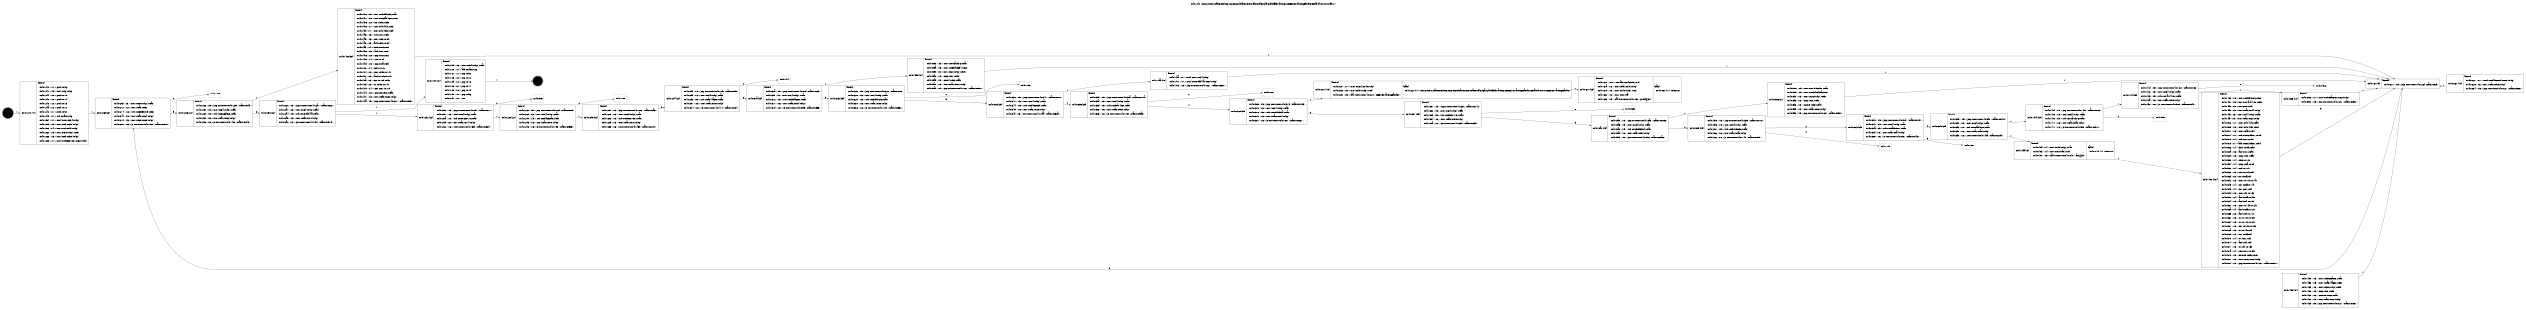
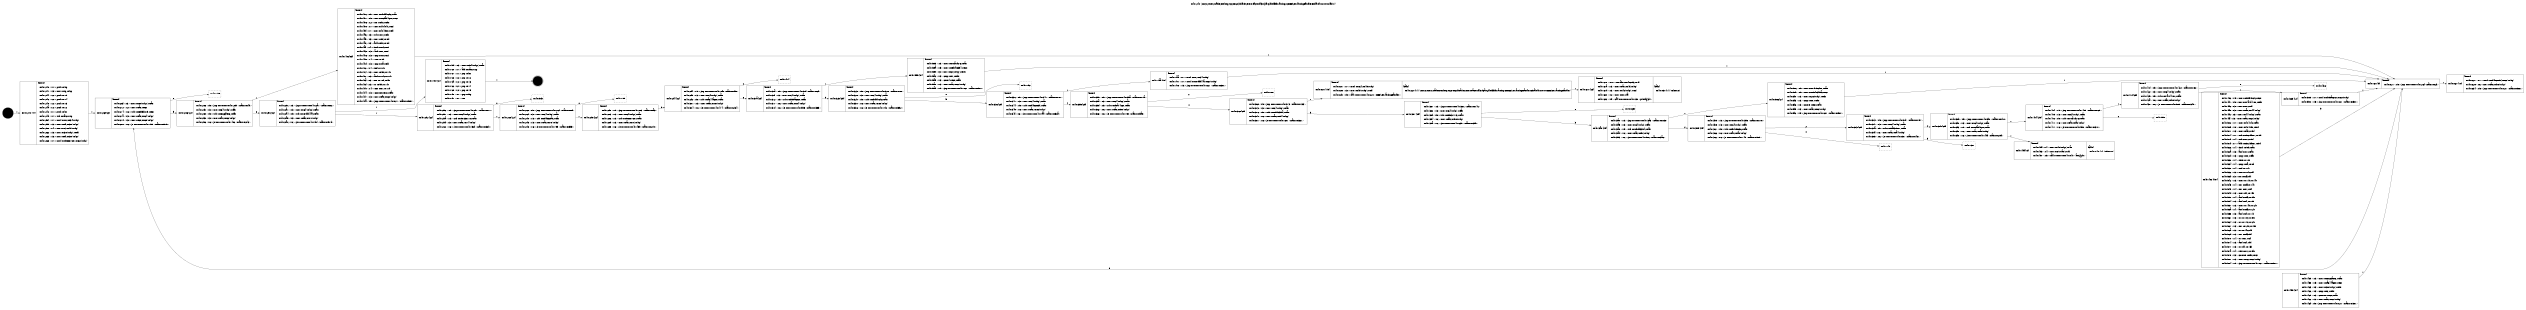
  digraph {
    label="0x401240 (/mnt/c/Users/mathe/Desktop/tcc/POCII/binaries/extr_reactosdll3rdpartylibtifftif_warning.c_TIFFSetWarningHandler_Final-ollvm.out::main(0))"
    labelloc=t
    rankdir=LR
    node [shape=record]
    Entry [fillcolor=black height=0.3 shape=circle style=filled width=0.3]
    n2 [label="{\n     0x401240 [47]\l\n     | [instrs]\l\n     &nbsp;&nbsp;0x401240 \<+1\>: push %rbp\l\n     &nbsp;&nbsp;0x401241 \<+3\>: mov %rsp,%rbp\l\n     &nbsp;&nbsp;0x401244 \<+2\>: push %r15\l\n     &nbsp;&nbsp;0x401246 \<+2\>: push %r14\l\n     &nbsp;&nbsp;0x401248 \<+2\>: push %r13\l\n     &nbsp;&nbsp;0x40124a \<+2\>: push %r12\l\n     &nbsp;&nbsp;0x40124c \<+1\>: push %rbx\l\n     &nbsp;&nbsp;0x40124d \<+7\>: sub $0xa8,%rsp\l\n     &nbsp;&nbsp;0x401254 \<+7\>: movl $0x0,-0x34(%rbp)\l\n     &nbsp;&nbsp;0x40125b \<+3\>: mov %edi,-0x38(%rbp)\l\n     &nbsp;&nbsp;0x40125e \<+4\>: mov %rsi,-0x40(%rbp)\l\n     &nbsp;&nbsp;0x401262 \<+3\>: mov -0x38(%rbp),%edi\l\n     &nbsp;&nbsp;0x401265 \<+3\>: mov %edi,-0x30(%rbp)\l\n     &nbsp;&nbsp;0x401268 \<+7\>: movl $0x98887ce1,-0x60(%rbp)\l\n  }"]
    n3 [label="{\n     0x40126f [23]\l\n     | [instrs]\l\n     &nbsp;&nbsp;0x40126f \<+3\>: mov -0x60(%rbp),%eax\l\n     &nbsp;&nbsp;0x401272 \<+2\>: mov %eax,%ecx\l\n     &nbsp;&nbsp;0x401274 \<+6\>: sub $0x859f0319,%ecx\l\n     &nbsp;&nbsp;0x40127a \<+3\>: mov %eax,-0x64(%rbp)\l\n     &nbsp;&nbsp;0x40127d \<+3\>: mov %ecx,-0x68(%rbp)\l\n     &nbsp;&nbsp;0x401280 \<+6\>: je 0000000000401755 \<main+0x515\>\l\n  }"]
    n4 [label="{\n     0x401755\l\n  }" style=dashed]
    n5 [label="{\n     0x401286 [22]\l\n     | [instrs]\l\n     &nbsp;&nbsp;0x401286 \<+5\>: jmp 000000000040128b \<main+0x4b\>\l\n     &nbsp;&nbsp;0x40128b \<+3\>: mov -0x64(%rbp),%eax\l\n     &nbsp;&nbsp;0x40128e \<+5\>: sub $0x866cae06,%eax\l\n     &nbsp;&nbsp;0x401293 \<+3\>: mov %eax,-0x6c(%rbp)\l\n     &nbsp;&nbsp;0x401296 \<+6\>: je 000000000040148c \<main+0x24c\>\l\n  }"]
    n6 [label="{\n     0x40148c [83]\l\n     | [instrs]\l\n     &nbsp;&nbsp;0x40148c \<+5\>: mov $0xbdf7bcdc,%eax\l\n     &nbsp;&nbsp;0x401491 \<+5\>: mov $0x6da54620,%ecx\l\n     &nbsp;&nbsp;0x401496 \<+2\>: xor %edx,%edx\l\n     &nbsp;&nbsp;0x401498 \<+7\>: mov 0x40404c,%esi\l\n     &nbsp;&nbsp;0x40149f \<+7\>: mov 0x404050,%edi\l\n     &nbsp;&nbsp;0x4014a6 \<+3\>: sub $0x1,%edx\l\n     &nbsp;&nbsp;0x4014a9 \<+3\>: mov %esi,%r8d\l\n     &nbsp;&nbsp;0x4014ac \<+3\>: add %edx,%r8d\l\n     &nbsp;&nbsp;0x4014af \<+4\>: imul %r8d,%esi\l\n     &nbsp;&nbsp;0x4014b3 \<+3\>: and $0x1,%esi\l\n     &nbsp;&nbsp;0x4014b6 \<+3\>: cmp $0x0,%esi\l\n     &nbsp;&nbsp;0x4014b9 \<+4\>: sete %r9b\l\n     &nbsp;&nbsp;0x4014bd \<+3\>: cmp $0xa,%edi\l\n     &nbsp;&nbsp;0x4014c0 \<+4\>: setl %r10b\l\n     &nbsp;&nbsp;0x4014c4 \<+3\>: mov %r9b,%r11b\l\n     &nbsp;&nbsp;0x4014c7 \<+3\>: and %r10b,%r11b\l\n     &nbsp;&nbsp;0x4014ca \<+3\>: xor %r10b,%r9b\l\n     &nbsp;&nbsp;0x4014cd \<+3\>: or %r9b,%r11b\l\n     &nbsp;&nbsp;0x4014d0 \<+4\>: test $0x1,%r11b\l\n     &nbsp;&nbsp;0x4014d4 \<+3\>: cmovne %ecx,%eax\l\n     &nbsp;&nbsp;0x4014d7 \<+3\>: mov %eax,-0x60(%rbp)\l\n     &nbsp;&nbsp;0x4014da \<+5\>: jmp 0000000000401821 \<main+0x5e1\>\l\n  }"]
    n7 [label="{\n     0x40129c [22]\l\n     | [instrs]\l\n     &nbsp;&nbsp;0x40129c \<+5\>: jmp 00000000004012a1 \<main+0x61\>\l\n     &nbsp;&nbsp;0x4012a1 \<+3\>: mov -0x64(%rbp),%eax\l\n     &nbsp;&nbsp;0x4012a4 \<+5\>: sub $0x87bfd44a,%eax\l\n     &nbsp;&nbsp;0x4012a9 \<+3\>: mov %eax,-0x70(%rbp)\l\n     &nbsp;&nbsp;0x4012ac \<+6\>: je 00000000004017bd \<main+0x57d\>\l\n  }"]
    n8 [label="{\n     0x401821 [5]\l\n     | [instrs]\l\n     &nbsp;&nbsp;0x401821 \<+5\>: jmp 000000000040126f \<main+0x2f\>\l\n  }"]
    n9 [label="{\n     0x4017bd [21]\l\n     | [instrs]\l\n     &nbsp;&nbsp;0x4017bd \<+3\>: mov -0x34(%rbp),%eax\l\n     &nbsp;&nbsp;0x4017c0 \<+7\>: add $0xa8,%rsp\l\n     &nbsp;&nbsp;0x4017c7 \<+1\>: pop %rbx\l\n     &nbsp;&nbsp;0x4017c8 \<+2\>: pop %r12\l\n     &nbsp;&nbsp;0x4017ca \<+2\>: pop %r13\l\n     &nbsp;&nbsp;0x4017cc \<+2\>: pop %r14\l\n     &nbsp;&nbsp;0x4017ce \<+2\>: pop %r15\l\n     &nbsp;&nbsp;0x4017d0 \<+1\>: pop %rbp\l\n     &nbsp;&nbsp;0x4017d1 \<+1\>: ret\l\n  }"]
    n10 [label="{\n     0x4012b2 [22]\l\n     | [instrs]\l\n     &nbsp;&nbsp;0x4012b2 \<+5\>: jmp 00000000004012b7 \<main+0x77\>\l\n     &nbsp;&nbsp;0x4012b7 \<+3\>: mov -0x64(%rbp),%eax\l\n     &nbsp;&nbsp;0x4012ba \<+5\>: sub $0x91c5e118,%eax\l\n     &nbsp;&nbsp;0x4012bf \<+3\>: mov %eax,-0x74(%rbp)\l\n     &nbsp;&nbsp;0x4012c2 \<+6\>: je 00000000004015cb \<main+0x38b\>\l\n  }"]
    Exit [fillcolor=black height=0.3 peripheries=2 shape=circle style=filled width=0.3]
    n12 [label="{\n     0x4015cb\l\n  }" style=dashed]
    n13 [label="{\n     0x4012c8 [22]\l\n     | [instrs]\l\n     &nbsp;&nbsp;0x4012c8 \<+5\>: jmp 00000000004012cd \<main+0x8d\>\l\n     &nbsp;&nbsp;0x4012cd \<+3\>: mov -0x64(%rbp),%eax\l\n     &nbsp;&nbsp;0x4012d0 \<+5\>: sub $0x9453c9ac,%eax\l\n     &nbsp;&nbsp;0x4012d5 \<+3\>: mov %eax,-0x78(%rbp)\l\n     &nbsp;&nbsp;0x4012d8 \<+6\>: je 0000000000401799 \<main+0x559\>\l\n  }"]
    n14 [label="{\n     0x401627 [18]\l\n     | [instrs]\l\n     &nbsp;&nbsp;0x401627 \<+7\>: movl $0xd45c8e5d,-0x60(%rbp)\l\n     &nbsp;&nbsp;0x40162e \<+6\>: mov %eax,-0xb8(%rbp)\l\n     &nbsp;&nbsp;0x401634 \<+5\>: jmp 0000000000401821 \<main+0x5e1\>\l\n  }"]
    n15 [label="{\n     0x401799\l\n  }" style=dashed]
    n16 [label="{\n     0x4012de [22]\l\n     | [instrs]\l\n     &nbsp;&nbsp;0x4012de \<+5\>: jmp 00000000004012e3 \<main+0xa3\>\l\n     &nbsp;&nbsp;0x4012e3 \<+3\>: mov -0x64(%rbp),%eax\l\n     &nbsp;&nbsp;0x4012e6 \<+5\>: sub $0x98887ce1,%eax\l\n     &nbsp;&nbsp;0x4012eb \<+3\>: mov %eax,-0x7c(%rbp)\l\n     &nbsp;&nbsp;0x4012ee \<+6\>: je 0000000000401459 \<main+0x219\>\l\n  }"]
    n17 [label="{\n     0x401610 [23]\l\n     | [instrs]\l\n     &nbsp;&nbsp;0x401610 \<+10\>: movabs $0x4020f2,%rdi\l\n     &nbsp;&nbsp;0x40161a \<+3\>: mov %eax,-0x4c(%rbp)\l\n     &nbsp;&nbsp;0x40161d \<+3\>: mov -0x4c(%rbp),%esi\l\n     &nbsp;&nbsp;0x401620 \<+2\>: mov $0x0,%al\l\n     &nbsp;&nbsp;0x401622 \<+5\>: call 0000000000401030 \<printf@plt\>\l\n     | [calls]\l\n     &nbsp;&nbsp;0x401030 \{1\} (unknown)\l\n  }"]
    n18 [label="{\n     0x4012f4 [22]\l\n     | [instrs]\l\n     &nbsp;&nbsp;0x4012f4 \<+5\>: jmp 00000000004012f9 \<main+0xb9\>\l\n     &nbsp;&nbsp;0x4012f9 \<+3\>: mov -0x64(%rbp),%eax\l\n     &nbsp;&nbsp;0x4012fc \<+5\>: sub $0xa644a68e,%eax\l\n     &nbsp;&nbsp;0x401301 \<+3\>: mov %eax,-0x80(%rbp)\l\n     &nbsp;&nbsp;0x401304 \<+6\>: je 0000000000401474 \<main+0x234\>\l\n  }"]
    n19 [label="{\n     0x401436\l\n  }" style=dashed]
    n20 [label="{\n     0x401459 [27]\l\n     | [instrs]\l\n     &nbsp;&nbsp;0x401459 \<+5\>: mov $0x866cae06,%eax\l\n     &nbsp;&nbsp;0x40145e \<+5\>: mov $0xa644a68e,%ecx\l\n     &nbsp;&nbsp;0x401463 \<+3\>: mov -0x30(%rbp),%edx\l\n     &nbsp;&nbsp;0x401466 \<+3\>: cmp $0x2,%edx\l\n     &nbsp;&nbsp;0x401469 \<+3\>: cmovne %ecx,%eax\l\n     &nbsp;&nbsp;0x40146c \<+3\>: mov %eax,-0x60(%rbp)\l\n     &nbsp;&nbsp;0x40146f \<+5\>: jmp 0000000000401821 \<main+0x5e1\>\l\n  }"]
    n21 [label="{\n     0x401474\l\n  }" style=dashed]
    n22 [label="{\n     0x40130a [25]\l\n     | [instrs]\l\n     &nbsp;&nbsp;0x40130a \<+5\>: jmp 000000000040130f \<main+0xcf\>\l\n     &nbsp;&nbsp;0x40130f \<+3\>: mov -0x64(%rbp),%eax\l\n     &nbsp;&nbsp;0x401312 \<+5\>: sub $0xb99a68c0,%eax\l\n     &nbsp;&nbsp;0x401317 \<+6\>: mov %eax,-0x84(%rbp)\l\n     &nbsp;&nbsp;0x40131d \<+6\>: je 0000000000401595 \<main+0x355\>\l\n  }"]
    n23 [label="{\n     0x401589 [12]\l\n     | [instrs]\l\n     &nbsp;&nbsp;0x401589 \<+7\>: movl $0xb99a68c0,-0x60(%rbp)\l\n     &nbsp;&nbsp;0x401590 \<+5\>: jmp 0000000000401821 \<main+0x5e1\>\l\n  }"]
    n24 [label="{\n     0x401595 [27]\l\n     | [instrs]\l\n     &nbsp;&nbsp;0x401595 \<+5\>: mov $0x76a1fc76,%eax\l\n     &nbsp;&nbsp;0x40159a \<+5\>: mov $0xebdb3394,%ecx\l\n     &nbsp;&nbsp;0x40159f \<+3\>: mov -0x2c(%rbp),%edx\l\n     &nbsp;&nbsp;0x4015a2 \<+3\>: cmp $0x1,%edx\l\n     &nbsp;&nbsp;0x4015a5 \<+3\>: cmovl %ecx,%eax\l\n     &nbsp;&nbsp;0x4015a8 \<+3\>: mov %eax,-0x60(%rbp)\l\n     &nbsp;&nbsp;0x4015ab \<+5\>: jmp 0000000000401821 \<main+0x5e1\>\l\n  }"]
    n25 [label="{\n     0x401323 [25]\l\n     | [instrs]\l\n     &nbsp;&nbsp;0x401323 \<+5\>: jmp 0000000000401328 \<main+0xe8\>\l\n     &nbsp;&nbsp;0x401328 \<+3\>: mov -0x64(%rbp),%eax\l\n     &nbsp;&nbsp;0x40132b \<+5\>: sub $0xbdf7bcdc,%eax\l\n     &nbsp;&nbsp;0x401330 \<+6\>: mov %eax,-0x88(%rbp)\l\n     &nbsp;&nbsp;0x401336 \<+6\>: je 00000000004017d2 \<main+0x592\>\l\n  }"]
    n26 [label="{\n     0x40141d [25]\l\n     | [instrs]\l\n     &nbsp;&nbsp;0x40141d \<+5\>: jmp 0000000000401422 \<main+0x1e2\>\l\n     &nbsp;&nbsp;0x401422 \<+3\>: mov -0x64(%rbp),%eax\l\n     &nbsp;&nbsp;0x401425 \<+5\>: sub $0x7a7d4180,%eax\l\n     &nbsp;&nbsp;0x40142a \<+6\>: mov %eax,-0xb0(%rbp)\l\n     &nbsp;&nbsp;0x401430 \<+6\>: je 0000000000401589 \<main+0x349\>\l\n  }"]
    n27 [label="{\n     0x4017d2\l\n  }" style=dashed]
    n28 [label="{\n     0x40133c [25]\l\n     | [instrs]\l\n     &nbsp;&nbsp;0x40133c \<+5\>: jmp 0000000000401341 \<main+0x101\>\l\n     &nbsp;&nbsp;0x401341 \<+3\>: mov -0x64(%rbp),%eax\l\n     &nbsp;&nbsp;0x401344 \<+5\>: sub $0xd45c8e5d,%eax\l\n     &nbsp;&nbsp;0x401349 \<+6\>: mov %eax,-0x8c(%rbp)\l\n     &nbsp;&nbsp;0x40134f \<+6\>: je 00000000004017aa \<main+0x56a\>\l\n  }"]
    n29 [label="{\n     0x4015b0\l\n  }" style=dashed]
    n30 [label="{\n     0x4017aa [19]\l\n     | [instrs]\l\n     &nbsp;&nbsp;0x4017aa \<+7\>: movl $0x0,-0x34(%rbp)\l\n     &nbsp;&nbsp;0x4017b1 \<+7\>: movl $0x87bfd44a,-0x60(%rbp)\l\n     &nbsp;&nbsp;0x4017b8 \<+5\>: jmp 0000000000401821 \<main+0x5e1\>\l\n  }"]
    n31 [label="{\n     0x401355 [25]\l\n     | [instrs]\l\n     &nbsp;&nbsp;0x401355 \<+5\>: jmp 000000000040135a \<main+0x11a\>\l\n     &nbsp;&nbsp;0x40135a \<+3\>: mov -0x64(%rbp),%eax\l\n     &nbsp;&nbsp;0x40135d \<+5\>: sub $0xdea74c60,%eax\l\n     &nbsp;&nbsp;0x401362 \<+6\>: mov %eax,-0x90(%rbp)\l\n     &nbsp;&nbsp;0x401368 \<+6\>: je 00000000004017ee \<main+0x5ae\>\l\n  }"]
    n32 [label="{\n     0x4014ec [157]\l\n     | [instrs]\l\n     &nbsp;&nbsp;0x4014ec \<+5\>: mov $0xbdf7bcdc,%ecx\l\n     &nbsp;&nbsp;0x4014f1 \<+5\>: mov $0x7a7d4180,%edx\l\n     &nbsp;&nbsp;0x4014f6 \<+3\>: mov $0x1,%sil\l\n     &nbsp;&nbsp;0x4014f9 \<+3\>: mov %eax,-0x44(%rbp)\l\n     &nbsp;&nbsp;0x4014fc \<+3\>: mov -0x44(%rbp),%eax\l\n     &nbsp;&nbsp;0x4014ff \<+3\>: mov %eax,-0x2c(%rbp)\l\n     &nbsp;&nbsp;0x401502 \<+7\>: mov 0x40404c,%eax\l\n     &nbsp;&nbsp;0x401509 \<+8\>: mov 0x404050,%r8d\l\n     &nbsp;&nbsp;0x401511 \<+3\>: mov %eax,%r9d\l\n     &nbsp;&nbsp;0x401514 \<+7\>: sub $0x961bfe81,%r9d\l\n     &nbsp;&nbsp;0x40151b \<+4\>: sub $0x1,%r9d\l\n     &nbsp;&nbsp;0x40151f \<+7\>: add $0x961bfe81,%r9d\l\n     &nbsp;&nbsp;0x401526 \<+4\>: imul %r9d,%eax\l\n     &nbsp;&nbsp;0x40152a \<+3\>: and $0x1,%eax\l\n     &nbsp;&nbsp;0x40152d \<+3\>: cmp $0x0,%eax\l\n     &nbsp;&nbsp;0x401530 \<+4\>: sete %r10b\l\n     &nbsp;&nbsp;0x401534 \<+4\>: cmp $0xa,%r8d\l\n     &nbsp;&nbsp;0x401538 \<+4\>: setl %r11b\l\n     &nbsp;&nbsp;0x40153c \<+3\>: mov %r10b,%bl\l\n     &nbsp;&nbsp;0x40153f \<+3\>: xor $0xff,%bl\l\n     &nbsp;&nbsp;0x401542 \<+3\>: mov %r11b,%r14b\l\n     &nbsp;&nbsp;0x401545 \<+4\>: xor $0xff,%r14b\l\n     &nbsp;&nbsp;0x401549 \<+4\>: xor $0x1,%sil\l\n     &nbsp;&nbsp;0x40154d \<+3\>: mov %bl,%r15b\l\n     &nbsp;&nbsp;0x401550 \<+4\>: and $0xff,%r15b\l\n     &nbsp;&nbsp;0x401554 \<+3\>: and %sil,%r10b\l\n     &nbsp;&nbsp;0x401557 \<+3\>: mov %r14b,%r12b\l\n     &nbsp;&nbsp;0x40155a \<+4\>: and $0xff,%r12b\l\n     &nbsp;&nbsp;0x40155e \<+3\>: and %sil,%r11b\l\n     &nbsp;&nbsp;0x401561 \<+3\>: or %r10b,%r15b\l\n     &nbsp;&nbsp;0x401564 \<+3\>: or %r11b,%r12b\l\n     &nbsp;&nbsp;0x401567 \<+3\>: xor %r12b,%r15b\l\n     &nbsp;&nbsp;0x40156a \<+3\>: or %r14b,%bl\l\n     &nbsp;&nbsp;0x40156d \<+3\>: xor $0xff,%bl\l\n     &nbsp;&nbsp;0x401570 \<+4\>: or $0x1,%sil\l\n     &nbsp;&nbsp;0x401574 \<+3\>: and %sil,%bl\l\n     &nbsp;&nbsp;0x401577 \<+3\>: or %bl,%r15b\l\n     &nbsp;&nbsp;0x40157a \<+4\>: test $0x1,%r15b\l\n     &nbsp;&nbsp;0x40157e \<+3\>: cmovne %edx,%ecx\l\n     &nbsp;&nbsp;0x401581 \<+3\>: mov %ecx,-0x60(%rbp)\l\n     &nbsp;&nbsp;0x401584 \<+5\>: jmp 0000000000401821 \<main+0x5e1\>\l\n  }"]
    n33 [label="{\n     0x4017ee\l\n  }" style=dashed]
    n34 [label="{\n     0x40136e [25]\l\n     | [instrs]\l\n     &nbsp;&nbsp;0x40136e \<+5\>: jmp 0000000000401373 \<main+0x133\>\l\n     &nbsp;&nbsp;0x401373 \<+3\>: mov -0x64(%rbp),%eax\l\n     &nbsp;&nbsp;0x401376 \<+5\>: sub $0xe54e3b5a,%eax\l\n     &nbsp;&nbsp;0x40137b \<+6\>: mov %eax,-0x94(%rbp)\l\n     &nbsp;&nbsp;0x401381 \<+6\>: je 0000000000401601 \<main+0x3c1\>\l\n  }"]
    n35 [label="{\n     0x401404 [25]\l\n     | [instrs]\l\n     &nbsp;&nbsp;0x401404 \<+5\>: jmp 0000000000401409 \<main+0x1c9\>\l\n     &nbsp;&nbsp;0x401409 \<+3\>: mov -0x64(%rbp),%eax\l\n     &nbsp;&nbsp;0x40140c \<+5\>: sub $0x76a1fc76,%eax\l\n     &nbsp;&nbsp;0x401411 \<+6\>: mov %eax,-0xac(%rbp)\l\n     &nbsp;&nbsp;0x401417 \<+6\>: je 00000000004015b0 \<main+0x370\>\l\n  }"]
    n36 [label="{\n     0x401601 [15]\l\n     | [instrs]\l\n     &nbsp;&nbsp;0x401601 \<+7\>: movl $0x64,-0x48(%rbp)\l\n     &nbsp;&nbsp;0x401608 \<+3\>: mov -0x48(%rbp),%edi\l\n     &nbsp;&nbsp;0x40160b \<+5\>: call 0000000000401220 \<TIFFSetWarningHandler\>\l\n     | [calls]\l\n     &nbsp;&nbsp;0x401220 \{1\} (/mnt/c/Users/mathe/Desktop/tcc/POCII/binaries/extr_reactosdll3rdpartylibtifftif_warning.c_TIFFSetWarningHandler_Final-ollvm.out::TIFFSetWarningHandler)\l\n  }"]
    n37 [label="{\n     0x401387 [25]\l\n     | [instrs]\l\n     &nbsp;&nbsp;0x401387 \<+5\>: jmp 000000000040138c \<main+0x14c\>\l\n     &nbsp;&nbsp;0x40138c \<+3\>: mov -0x64(%rbp),%eax\l\n     &nbsp;&nbsp;0x40138f \<+5\>: sub $0xe96b7713,%eax\l\n     &nbsp;&nbsp;0x401394 \<+6\>: mov %eax,-0x98(%rbp)\l\n     &nbsp;&nbsp;0x40139a \<+6\>: je 0000000000401639 \<main+0x3f9\>\l\n  }"]
    n38 [label="{\n     0x4014df [13]\l\n     | [instrs]\l\n     &nbsp;&nbsp;0x4014df \<+4\>: mov -0x40(%rbp),%rax\l\n     &nbsp;&nbsp;0x4014e3 \<+4\>: mov 0x8(%rax),%rdi\l\n     &nbsp;&nbsp;0x4014e7 \<+5\>: call 0000000000401040 \<atoi@plt\>\l\n     | [calls]\l\n     &nbsp;&nbsp;0x401040 \{1\} (unknown)\l\n  }"]
    n39 [label="{\n     0x401639\l\n  }" style=dashed]
    n40 [label="{\n     0x4013a0 [25]\l\n     | [instrs]\l\n     &nbsp;&nbsp;0x4013a0 \<+5\>: jmp 00000000004013a5 \<main+0x165\>\l\n     &nbsp;&nbsp;0x4013a5 \<+3\>: mov -0x64(%rbp),%eax\l\n     &nbsp;&nbsp;0x4013a8 \<+5\>: sub $0xebdb3394,%eax\l\n     &nbsp;&nbsp;0x4013ad \<+6\>: mov %eax,-0x9c(%rbp)\l\n     &nbsp;&nbsp;0x4013b3 \<+6\>: je 00000000004015e6 \<main+0x3a6\>\l\n  }"]
    n41 [label="{\n     0x4013eb [25]\l\n     | [instrs]\l\n     &nbsp;&nbsp;0x4013eb \<+5\>: jmp 00000000004013f0 \<main+0x1b0\>\l\n     &nbsp;&nbsp;0x4013f0 \<+3\>: mov -0x64(%rbp),%eax\l\n     &nbsp;&nbsp;0x4013f3 \<+5\>: sub $0x6da54620,%eax\l\n     &nbsp;&nbsp;0x4013f8 \<+6\>: mov %eax,-0xa8(%rbp)\l\n     &nbsp;&nbsp;0x4013fe \<+6\>: je 00000000004014df \<main+0x29f\>\l\n  }"]
    n42 [label="{\n     0x4015e6 [27]\l\n     | [instrs]\l\n     &nbsp;&nbsp;0x4015e6 \<+5\>: mov $0x7d756d08,%eax\l\n     &nbsp;&nbsp;0x4015eb \<+5\>: mov $0xe54e3b5a,%ecx\l\n     &nbsp;&nbsp;0x4015f0 \<+3\>: mov -0x2c(%rbp),%edx\l\n     &nbsp;&nbsp;0x4015f3 \<+3\>: cmp $0x0,%edx\l\n     &nbsp;&nbsp;0x4015f6 \<+3\>: cmove %ecx,%eax\l\n     &nbsp;&nbsp;0x4015f9 \<+3\>: mov %eax,-0x60(%rbp)\l\n     &nbsp;&nbsp;0x4015fc \<+5\>: jmp 0000000000401821 \<main+0x5e1\>\l\n  }"]
    n43 [label="{\n     0x4013b9 [25]\l\n     | [instrs]\l\n     &nbsp;&nbsp;0x4013b9 \<+5\>: jmp 00000000004013be \<main+0x17e\>\l\n     &nbsp;&nbsp;0x4013be \<+3\>: mov -0x64(%rbp),%eax\l\n     &nbsp;&nbsp;0x4013c1 \<+5\>: sub $0x50b98c36,%eax\l\n     &nbsp;&nbsp;0x4013c6 \<+6\>: mov %eax,-0xa0(%rbp)\l\n     &nbsp;&nbsp;0x4013cc \<+6\>: je 0000000000401749 \<main+0x509\>\l\n  }"]
    n44 [label="{\n     0x401691\l\n  }" style=dashed]
    n45 [label="{\n     0x4013d2 [25]\l\n     | [instrs]\l\n     &nbsp;&nbsp;0x4013d2 \<+5\>: jmp 00000000004013d7 \<main+0x197\>\l\n     &nbsp;&nbsp;0x4013d7 \<+3\>: mov -0x64(%rbp),%eax\l\n     &nbsp;&nbsp;0x4013da \<+5\>: sub $0x5ad3e987,%eax\l\n     &nbsp;&nbsp;0x4013df \<+6\>: mov %eax,-0xa4(%rbp)\l\n     &nbsp;&nbsp;0x4013e5 \<+6\>: je 0000000000401691 \<main+0x451\>\l\n  }"]
    n46 [label="{\n     0x401749\l\n  }" style=dashed]
    Entry -> n2 [label=" 1"]
    n2 -> n3 [label=" 1"]
    n3 -> n4 [label=" 0"]
    n3 -> n5 [label=" 9"]
    n5 -> n6 [label=" 1"]
    n5 -> n7 [label=" 8"]
    n6 -> n8 [label=" 1"]
    n7 -> n9 [label=" 1"]
    n7 -> n10 [label=" 7"]
    n8 -> n3 [label=" 8"]
    n9 -> Exit [label=" 1"]
    n10 -> n12 [label=" 0"]
    n10 -> n13 [label=" 7"]
    n13 -> n15 [label=" 0"]
    n13 -> n16 [label=" 7"]
-   n14 -> n8 [label=" 1"]
+   n8 -> n14 [label=" 1"]
    n16 -> n18 [label=" 6"]
    n18 -> n21 [label=" 0"]
    n18 -> n22 [label=" 6"]
    n20 -> n8 [label=" 1"]
    n22 -> n24 [label=" 1"]
    n22 -> n25 [label=" 5"]
    n23 -> n8 [label=" 1"]
    n24 -> n8 [label=" 1"]
    n25 -> n27 [label=" 0"]
    n25 -> n28 [label=" 5"]
    n26 -> n19 [label=" 0"]
    n26 -> n23 [label=" 1"]
    n28 -> n30 [label=" 1"]
    n28 -> n31 [label=" 4"]
    n30 -> n8 [label=" 1"]
    n31 -> n33 [label=" 0"]
    n31 -> n34 [label=" 4"]
    n32 -> n8 [label=" 3"]
    n34 -> n36 [label=" 1"]
    n34 -> n37 [label=" 3"]
    n35 -> n26 [label=" 1"]
    n35 -> n29 [label=" 0"]
    n36 -> n17 [label=" 1"]
    n37 -> n39 [label=" 0"]
    n37 -> n40 [label=" 3"]
-   n38 -> n32 [label=" 1"]
    n40 -> n42 [label=" 1"]
    n40 -> n43 [label=" 2"]
    n41 -> n35 [label=" 1"]
    n41 -> n38 [label=" 1"]
    n42 -> n8 [label=" 1"]
    n43 -> n45 [label=" 2"]
    n43 -> n46 [label=" 0"]
    n45 -> n41 [label=" 2"]
    n45 -> n44 [label=" 3"]
  }
